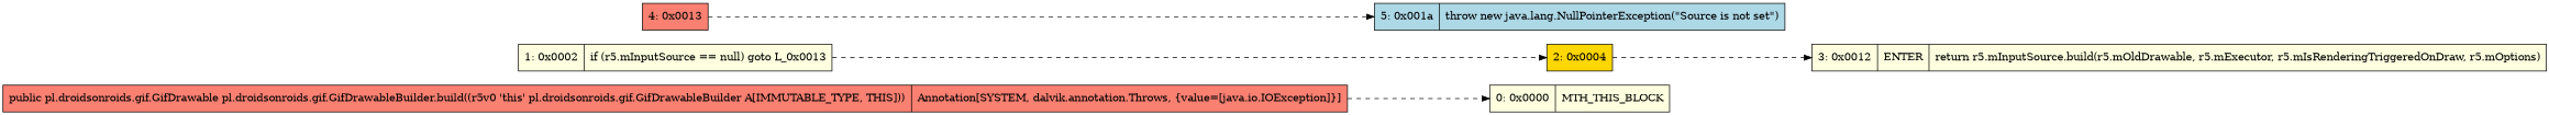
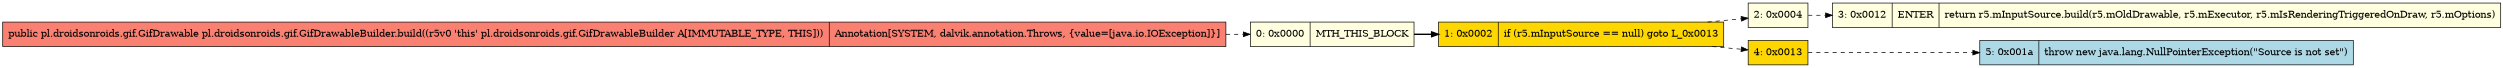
  digraph {
    rankdir=LR
    node [fillcolor=lightyellow shape=record style=filled]
    edge [style=dashed]
    n1 [label="{0\:\ 0x0000|MTH_THIS_BLOCK\l}"]
-   n2 [label="{1\:\ 0x0002|if (r5.mInputSource == null) goto L_0x0013\l}"]
-   n3 [fillcolor=gold label="{2\:\ 0x0004}"]
-   n4 [fillcolor=salmon label="{4\:\ 0x0013}"]
+   n2 [fillcolor=gold label="{1\:\ 0x0002|if (r5.mInputSource == null) goto L_0x0013\l}"]
+   n3 [label="{2\:\ 0x0004}"]
+   n4 [fillcolor=gold label="{4\:\ 0x0013}"]
    n5 [label="{3\:\ 0x0012|ENTER\l|return r5.mInputSource.build(r5.mOldDrawable, r5.mExecutor, r5.mIsRenderingTriggeredOnDraw, r5.mOptions)\l}"]
    n6 [fillcolor=lightblue label="{5\:\ 0x001a|throw new java.lang.NullPointerException(\"Source is not set\")\l}"]
    n7 [fillcolor=salmon label="{public pl.droidsonroids.gif.GifDrawable pl.droidsonroids.gif.GifDrawableBuilder.build((r5v0 'this' pl.droidsonroids.gif.GifDrawableBuilder A[IMMUTABLE_TYPE, THIS]))  | Annotation[SYSTEM, dalvik.annotation.Throws, \{value=[java.io.IOException]\}]\l}"]
+   n1 -> n2 [style=bold]
    n2 -> n3
+   n2 -> n4
    n3 -> n5
    n4 -> n6
    n7 -> n1
  }
